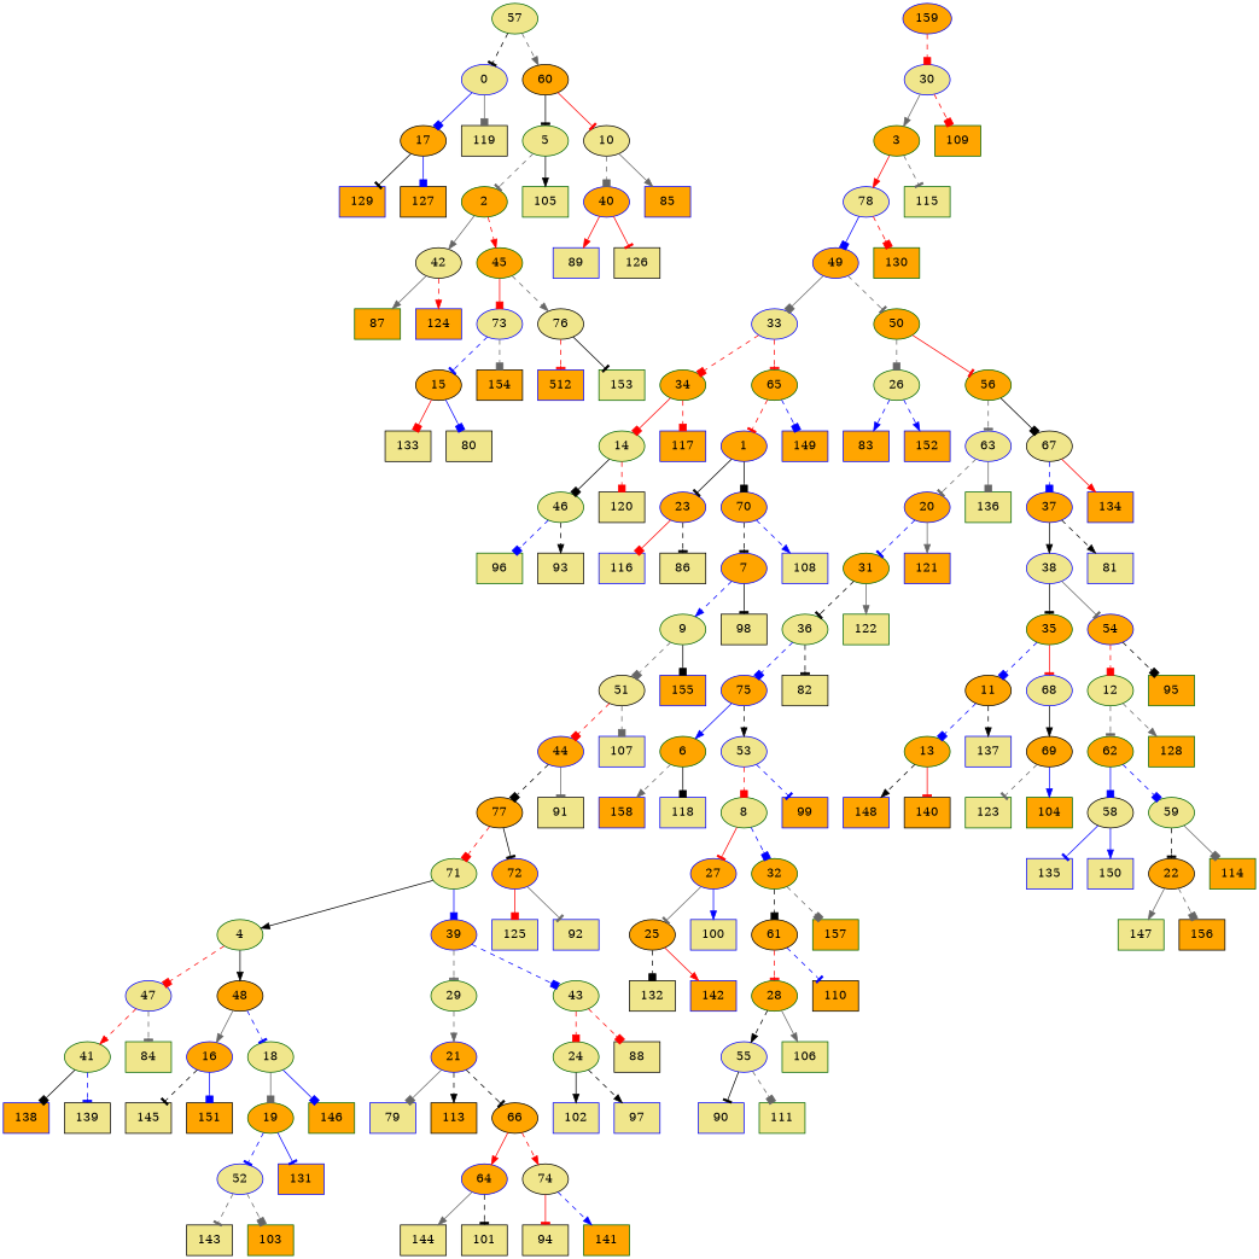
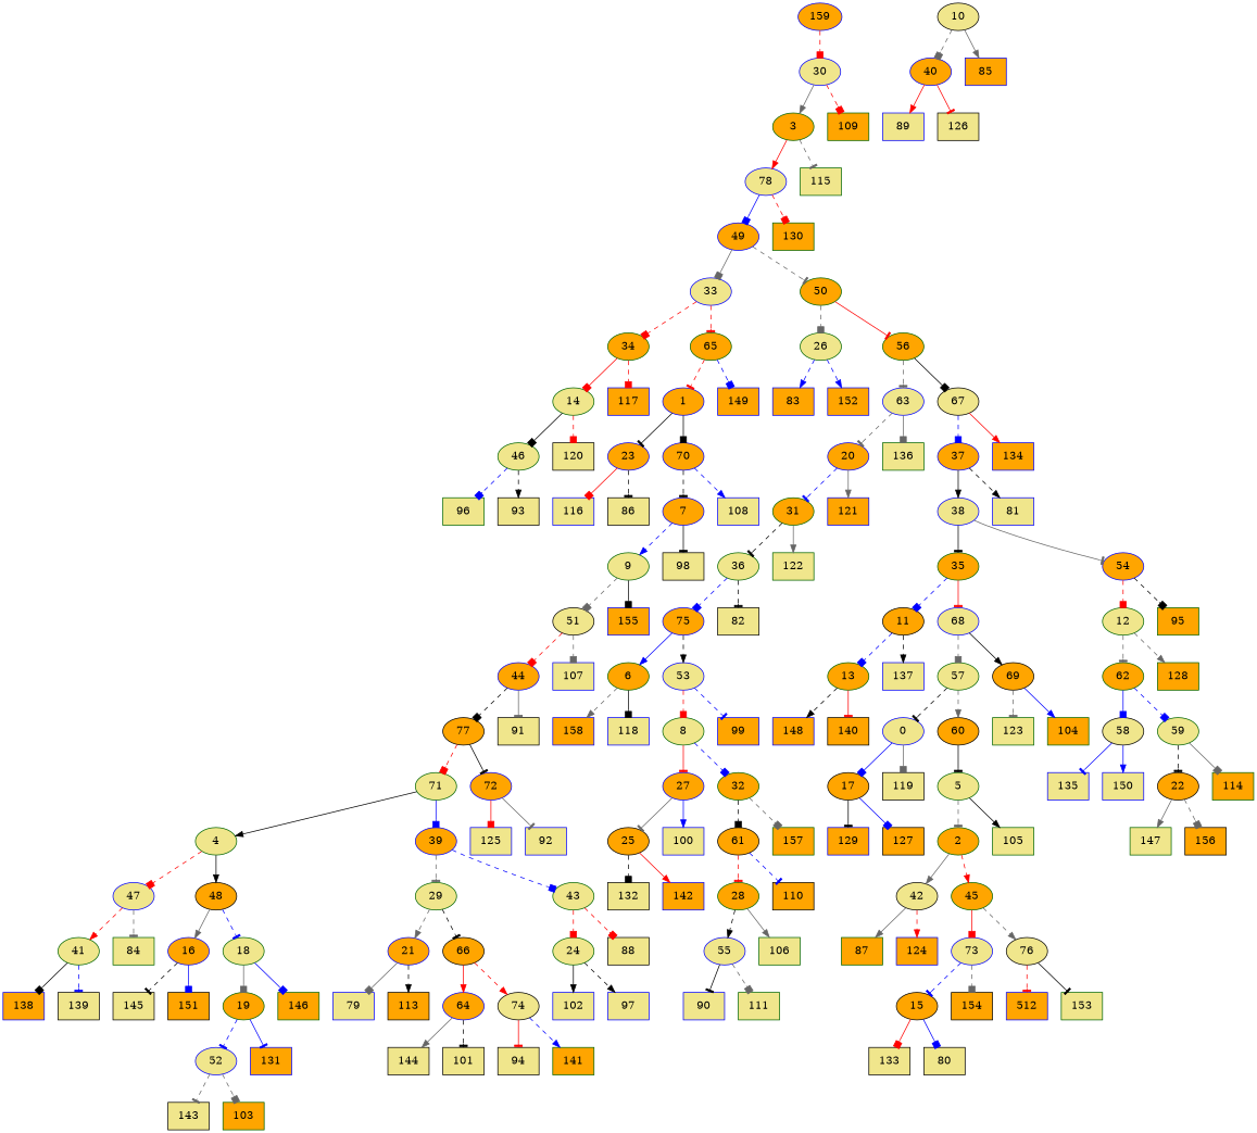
  digraph {
    node [color=blue fillcolor=khaki style=filled]
    edge [arrowhead=box color=gray40 style=dashed]
    n1 [label=0]
    n2 [color=black fillcolor=orange label=17]
    n3 [color=black label=119 shape=box]
    n4 [fillcolor=orange label=129 shape=box]
    n5 [color=black fillcolor=orange label=127 shape=box]
    n6 [fillcolor=orange label=1]
    n7 [fillcolor=orange label=23]
    n8 [fillcolor=orange label=70]
    n9 [label=116 shape=box]
    n10 [color=black label=86 shape=box]
    n11 [fillcolor=orange label=7]
    n12 [label=108 shape=box]
    n13 [color=darkgreen fillcolor=orange label=2]
    n14 [color=black label=42]
    n15 [color=darkgreen fillcolor=orange label=45]
    n16 [color=darkgreen fillcolor=orange label=87 shape=box]
    n17 [fillcolor=orange label=124 shape=box]
    n18 [label=73]
    n19 [color=black label=76]
    n20 [color=darkgreen fillcolor=orange label=3]
    n21 [label=78]
    n22 [color=darkgreen label=115 shape=box]
    n23 [fillcolor=orange label=49]
    n24 [color=darkgreen fillcolor=orange label=130 shape=box]
    n25 [color=darkgreen label=4]
    n26 [label=47]
    n27 [color=black fillcolor=orange label=48]
    n28 [color=darkgreen label=41]
    n29 [color=darkgreen label=84 shape=box]
    n30 [fillcolor=orange label=16]
    n31 [color=darkgreen label=18]
    n32 [color=darkgreen label=5]
    n33 [color=darkgreen label=105 shape=box]
    n34 [color=darkgreen fillcolor=orange label=6]
    n35 [fillcolor=orange label=158 shape=box]
    n36 [label=118 shape=box]
    n37 [color=darkgreen label=9]
    n38 [color=black label=98 shape=box]
    n39 [color=black label=51]
    n40 [fillcolor=orange label=155 shape=box]
    n41 [color=darkgreen label=8]
    n42 [fillcolor=orange label=27]
    n43 [color=darkgreen fillcolor=orange label=32]
    n44 [color=black fillcolor=orange label=25]
    n45 [label=100 shape=box]
    n46 [color=black fillcolor=orange label=61]
    n47 [color=darkgreen fillcolor=orange label=157 shape=box]
    n48 [fillcolor=orange label=44]
    n49 [label=107 shape=box]
    n50 [color=black label=10]
    n51 [fillcolor=orange label=40]
    n52 [fillcolor=orange label=85 shape=box]
    n53 [label=89 shape=box]
    n54 [color=black label=126 shape=box]
    n55 [color=black fillcolor=orange label=11]
    n56 [color=darkgreen fillcolor=orange label=13]
    n57 [label=137 shape=box]
    n58 [fillcolor=orange label=148 shape=box]
    n59 [color=black fillcolor=orange label=140 shape=box]
    n60 [color=darkgreen label=12]
    n61 [color=darkgreen fillcolor=orange label=62]
    n62 [color=darkgreen fillcolor=orange label=128 shape=box]
    n63 [color=black label=58]
    n64 [color=darkgreen label=59]
    n65 [color=darkgreen label=14]
    n66 [color=darkgreen label=46]
    n67 [color=black label=120 shape=box]
    n68 [color=darkgreen label=96 shape=box]
    n69 [color=black label=93 shape=box]
    n70 [color=black fillcolor=orange label=15]
    n71 [color=black label=133 shape=box]
    n72 [color=black label=80 shape=box]
    n73 [color=black label=145 shape=box]
    n74 [color=black fillcolor=orange label=151 shape=box]
    n75 [color=darkgreen fillcolor=orange label=19]
    n76 [color=darkgreen fillcolor=orange label=146 shape=box]
    n77 [label=52]
    n78 [fillcolor=orange label=131 shape=box]
    n79 [color=black label=143 shape=box]
    n80 [color=darkgreen fillcolor=orange label=103 shape=box]
    n81 [fillcolor=orange label=20]
    n82 [color=darkgreen fillcolor=orange label=31]
    n83 [fillcolor=orange label=121 shape=box]
    n84 [color=darkgreen label=36]
    n85 [color=darkgreen label=122 shape=box]
    n86 [fillcolor=orange label=21]
    n87 [label=79 shape=box]
    n88 [color=black fillcolor=orange label=113 shape=box]
    n89 [color=black fillcolor=orange label=22]
    n90 [color=darkgreen label=147 shape=box]
    n91 [color=black fillcolor=orange label=156 shape=box]
    n92 [color=darkgreen label=24]
    n93 [label=102 shape=box]
    n94 [label=97 shape=box]
    n95 [color=black label=132 shape=box]
    n96 [fillcolor=orange label=142 shape=box]
    n97 [color=darkgreen label=26]
    n98 [fillcolor=orange label=83 shape=box]
    n99 [fillcolor=orange label=152 shape=box]
    n100 [color=darkgreen fillcolor=orange label=28]
    n101 [label=55]
    n102 [color=darkgreen label=106 shape=box]
    n103 [label=90 shape=box]
    n104 [color=darkgreen label=111 shape=box]
    n105 [color=darkgreen label=29]
    n106 [color=black fillcolor=orange label=66]
    n107 [fillcolor=orange label=64]
    n108 [color=black label=74]
    n109 [label=30]
    n110 [color=darkgreen fillcolor=orange label=109 shape=box]
    n111 [fillcolor=orange label=75]
    n112 [color=black label=82 shape=box]
    n113 [color=black fillcolor=orange label=110 shape=box]
    n114 [label=33]
    n115 [color=darkgreen fillcolor=orange label=34]
    n116 [color=darkgreen fillcolor=orange label=65]
    n117 [fillcolor=orange label=117 shape=box]
    n118 [fillcolor=orange label=149 shape=box]
    n119 [color=darkgreen fillcolor=orange label=35]
    n120 [label=68]
    n121 [color=darkgreen label=57]
    n122 [color=black fillcolor=orange label=69]
    n123 [label=53]
    n124 [fillcolor=orange label=37]
    n125 [label=38]
    n126 [label=81 shape=box]
    n127 [fillcolor=orange label=54]
    n128 [color=darkgreen fillcolor=orange label=95 shape=box]
    n129 [fillcolor=orange label=39]
    n130 [color=darkgreen label=43]
    n131 [color=black label=88 shape=box]
    n132 [fillcolor=orange label=138 shape=box]
    n133 [color=black label=139 shape=box]
    n134 [color=black fillcolor=orange label=77]
    n135 [color=black label=91 shape=box]
    n136 [color=darkgreen label=71]
    n137 [fillcolor=orange label=72]
    n138 [color=black fillcolor=orange label=154 shape=box]
    n139 [fillcolor=orange label=512 shape=box]
    n140 [color=darkgreen label=153 shape=box]
    n141 [color=darkgreen fillcolor=orange label=50]
    n142 [color=darkgreen fillcolor=orange label=56]
    n143 [label=63]
    n144 [color=black label=67]
    n145 [fillcolor=orange label=99 shape=box]
    n146 [color=darkgreen label=136 shape=box]
    n147 [fillcolor=orange label=134 shape=box]
    n148 [color=black fillcolor=orange label=60]
    n149 [label=135 shape=box]
    n150 [label=150 shape=box]
    n151 [color=darkgreen fillcolor=orange label=114 shape=box]
    n152 [color=black label=144 shape=box]
    n153 [color=black label=101 shape=box]
    n154 [color=black label=94 shape=box]
    n155 [color=darkgreen fillcolor=orange label=141 shape=box]
    n156 [color=darkgreen label=123 shape=box]
    n157 [color=darkgreen fillcolor=orange label=104 shape=box]
    n158 [label=125 shape=box]
    n159 [label=92 shape=box]
    n160 [fillcolor=orange label=159]
    n1 -> n2 [color=blue style=solid]
    n1 -> n3 [style=solid]
    n2 -> n4 [arrowhead=tee color=black style=solid]
    n2 -> n5 [color=blue style=solid]
    n6 -> n7 [arrowhead=tee color=black style=solid]
    n6 -> n8 [color=black style=solid]
    n7 -> n9 [color=red style=solid]
    n7 -> n10 [arrowhead=tee color=black]
    n8 -> n11 [arrowhead=tee color=black]
    n8 -> n12 [arrowhead=normal color=blue]
    n11 -> n37 [arrowhead=normal color=blue]
    n11 -> n38 [arrowhead=tee color=black style=solid]
    n13 -> n14 [arrowhead=normal style=solid]
    n13 -> n15 [arrowhead=normal color=red]
    n14 -> n16 [arrowhead=normal style=solid]
    n14 -> n17 [arrowhead=normal color=red]
    n15 -> n18 [color=red style=solid]
    n15 -> n19 [arrowhead=normal]
    n18 -> n70 [arrowhead=tee color=blue]
    n18 -> n138
    n19 -> n139 [arrowhead=tee color=red]
    n19 -> n140 [arrowhead=tee color=black style=solid]
    n20 -> n21 [arrowhead=normal color=red style=solid]
    n20 -> n22 [arrowhead=tee]
    n21 -> n23 [color=blue style=solid]
    n21 -> n24 [color=red]
    n23 -> n114 [style=solid]
    n23 -> n141 [arrowhead=tee]
    n25 -> n26 [color=red]
    n25 -> n27 [arrowhead=normal color=black style=solid]
    n26 -> n28 [arrowhead=normal color=red]
    n26 -> n29 [arrowhead=tee]
    n27 -> n30 [arrowhead=normal style=solid]
    n27 -> n31 [arrowhead=tee color=blue]
    n28 -> n132 [color=black style=solid]
    n28 -> n133 [arrowhead=tee color=blue]
    n30 -> n73 [arrowhead=tee color=black]
    n30 -> n74 [color=blue style=solid]
    n31 -> n75 [style=solid]
    n31 -> n76 [color=blue style=solid]
    n32 -> n13 [arrowhead=tee]
    n32 -> n33 [arrowhead=normal color=black style=solid]
    n34 -> n35 [arrowhead=normal]
    n34 -> n36 [color=black style=solid]
    n37 -> n39
    n37 -> n40 [color=black style=solid]
    n39 -> n48 [color=red]
    n39 -> n49
    n41 -> n42 [arrowhead=tee color=red style=solid]
    n41 -> n43 [color=blue]
    n42 -> n44 [arrowhead=tee style=solid]
    n42 -> n45 [arrowhead=normal color=blue style=solid]
    n43 -> n46 [color=black]
    n43 -> n47
    n44 -> n95 [color=black]
    n44 -> n96 [arrowhead=normal color=red style=solid]
    n46 -> n100 [arrowhead=tee color=red]
    n46 -> n113 [arrowhead=tee color=blue]
    n48 -> n134 [color=black]
    n48 -> n135 [arrowhead=tee style=solid]
    n50 -> n51
    n50 -> n52 [arrowhead=normal style=solid]
    n51 -> n53 [arrowhead=normal color=red style=solid]
    n51 -> n54 [arrowhead=tee color=red style=solid]
    n55 -> n56 [color=blue]
    n55 -> n57 [arrowhead=normal color=black]
    n56 -> n58 [arrowhead=normal color=black]
    n56 -> n59 [arrowhead=tee color=red style=solid]
    n60 -> n61 [arrowhead=tee]
    n60 -> n62 [arrowhead=normal]
    n61 -> n63 [color=blue style=solid]
    n61 -> n64 [color=blue]
    n63 -> n149 [arrowhead=tee color=blue style=solid]
    n63 -> n150 [arrowhead=normal color=blue style=solid]
    n64 -> n89 [arrowhead=tee color=black]
    n64 -> n151 [style=solid]
    n65 -> n66 [color=black style=solid]
    n65 -> n67 [color=red]
    n66 -> n68 [color=blue]
    n66 -> n69 [arrowhead=normal color=black]
    n70 -> n71 [color=red style=solid]
    n70 -> n72 [color=blue style=solid]
    n75 -> n77 [arrowhead=tee color=blue]
    n75 -> n78 [arrowhead=tee color=blue style=solid]
    n77 -> n79 [arrowhead=tee]
    n77 -> n80
    n81 -> n82 [arrowhead=tee color=blue]
    n81 -> n83 [arrowhead=normal style=solid]
    n82 -> n84 [arrowhead=tee color=black]
    n82 -> n85 [arrowhead=normal style=solid]
    n84 -> n111 [color=blue]
    n84 -> n112 [arrowhead=tee color=black]
    n86 -> n87 [style=solid]
    n86 -> n88 [arrowhead=normal color=black]
    n89 -> n90 [arrowhead=normal style=solid]
    n89 -> n91
    n92 -> n93 [arrowhead=normal color=black style=solid]
    n92 -> n94 [arrowhead=normal color=black]
    n97 -> n98 [arrowhead=normal color=blue]
    n97 -> n99 [arrowhead=normal color=blue]
    n100 -> n101 [arrowhead=normal color=black]
    n100 -> n102 [arrowhead=normal style=solid]
    n101 -> n103 [arrowhead=tee color=black style=solid]
    n101 -> n104
    n105 -> n86 [arrowhead=normal]
-   n86 -> n106 [arrowhead=tee color=black]
+   n105 -> n106 [arrowhead=tee color=black]
    n106 -> n107 [arrowhead=normal color=red style=solid]
    n106 -> n108 [arrowhead=normal color=red]
    n107 -> n152 [arrowhead=normal style=solid]
    n107 -> n153 [arrowhead=tee color=black]
    n108 -> n154 [arrowhead=tee color=red style=solid]
    n108 -> n155 [arrowhead=normal color=blue]
    n109 -> n20 [arrowhead=normal style=solid]
    n109 -> n110 [color=red]
    n111 -> n34 [arrowhead=normal color=blue style=solid]
    n111 -> n123 [arrowhead=normal color=black]
    n114 -> n115 [color=red]
    n114 -> n116 [arrowhead=tee color=red]
    n115 -> n65 [color=red style=solid]
    n115 -> n117 [color=red]
    n116 -> n6 [arrowhead=tee color=red]
    n116 -> n118 [color=blue]
    n119 -> n55 [color=blue]
    n119 -> n120 [arrowhead=tee color=red style=solid]
+   n120 -> n121
    n120 -> n122 [arrowhead=normal color=black style=solid]
    n121 -> n1 [arrowhead=tee color=black]
    n121 -> n148 [arrowhead=normal]
    n122 -> n156 [arrowhead=tee]
    n122 -> n157 [arrowhead=normal color=blue style=solid]
    n123 -> n41 [color=red]
    n123 -> n145 [arrowhead=tee color=blue]
    n124 -> n125 [arrowhead=normal color=black style=solid]
    n124 -> n126 [arrowhead=normal color=black]
    n125 -> n119 [arrowhead=tee color=black style=solid]
    n125 -> n127 [arrowhead=tee style=solid]
    n127 -> n60 [color=red]
    n127 -> n128 [color=black]
    n129 -> n105 [arrowhead=tee]
    n129 -> n130 [color=blue]
    n130 -> n92 [color=red]
    n130 -> n131 [color=red]
    n134 -> n136 [color=red]
    n134 -> n137 [arrowhead=tee color=black style=solid]
    n136 -> n25 [arrowhead=normal color=black style=solid]
    n136 -> n129 [color=blue style=solid]
    n137 -> n158 [color=red style=solid]
    n137 -> n159 [arrowhead=tee style=solid]
    n141 -> n97
    n141 -> n142 [arrowhead=tee color=red style=solid]
    n142 -> n143 [arrowhead=tee]
    n142 -> n144 [color=black style=solid]
    n143 -> n81 [arrowhead=tee]
    n143 -> n146 [style=solid]
    n144 -> n124 [color=blue]
    n144 -> n147 [arrowhead=normal color=red style=solid]
    n148 -> n32 [arrowhead=tee color=black style=solid]
-   n148 -> n50 [arrowhead=tee color=red style=solid]
    n160 -> n109 [color=red]
  }
